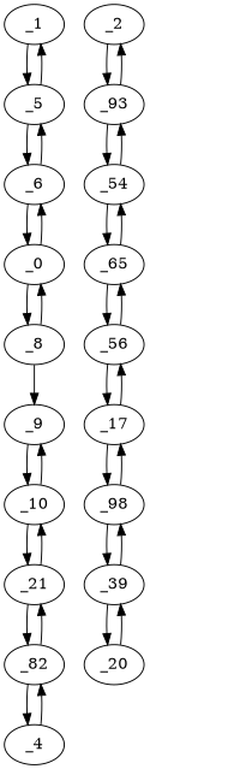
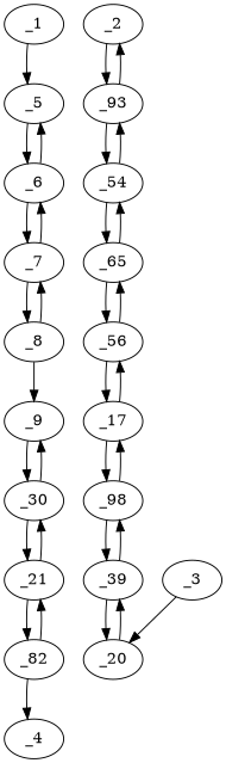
  digraph {
    node [x=36.000000 y=193.000000]
    edge [angle=0.876058 orient=0.768221]
    _1 [x=125.000000 y=101.000000]
    _5 [x=132.000000 y=115.000000]
    _6 [x=142.000000 y=127.000000]
-   _7 [x=148.000000 y=142.000000 label=_0]
+   _7 [x=148.000000 y=142.000000]
    _2 [x=111.000000 y=163.000000]
    n6 [label=_93 x=113.000000 y=147.000000]
    n7 [label=_54 x=110.000000 y=129.000000]
    n8 [label=_65 x=95.000000 y=128.000000]
    _20 [x=38.000000 y=175.000000]
+   _3
    n11 [label=_39 y=156.000000]
    n12 [label=_98 x=46.000000 y=144.000000]
    _4 [x=225.000000]
    n14 [label=_82 x=214.000000 y=183.000000]
    n15 [label=_21 x=193.000000 y=182.000000]
-   _10 [x=181.000000 y=173.000000]
+   _10 [x=181.000000 y=173.000000 label=_30]
    _8 [x=158.000000 y=153.000000]
    _9 [x=168.000000 y=165.000000]
    n19 [label=_56 x=78.000000 y=133.000000]
    _17 [x=59.000000 y=135.000000]
    _1 -> _5 [angle=1.107149 orient=0.894427]
-   _5 -> _1 [angle=-2.034444 orient=-0.894427]
    _5 -> _6
    _6 -> _5 [angle=-2.265535 orient=-0.768221]
    _6 -> _7 [angle=1.190290 orient=0.928477]
    _7 -> _6 [angle=-1.951303 orient=-0.928477]
    _7 -> _8 [angle=0.832981 orient=0.739940]
    _2 -> n6 [angle=-1.446441 orient=-0.992278]
    n6 -> _2 [angle=1.695151 orient=0.992278]
    n6 -> n7 [angle=-1.735945 orient=-0.986394]
    n7 -> n6 [angle=1.405648 orient=0.986394]
    n7 -> n8 [angle=-3.075024 orient=-0.066519]
    n8 -> n7 [angle=0.066568 orient=0.066519]
    n8 -> n19 [angle=2.855541 orient=0.282166]
    _20 -> n11 [angle=-1.675673 orient=-0.994505]
+   _3 -> _20 [angle=-1.460139 orient=-0.993884]
    n11 -> _20 [angle=1.465919 orient=0.994505]
    n11 -> n12 [angle=-0.876058 orient=-0.768221]
    n12 -> n11 [angle=2.265535]
    n12 -> _17 [angle=-0.605545 orient=-0.569210]
-   _4 -> n14 [angle=-2.403778 orient=-0.672673]
    n14 -> _4 [angle=0.737815 orient=0.672673]
    n14 -> n15 [angle=-3.094010 orient=-0.047565]
    n15 -> n14 [angle=0.047583 orient=0.047565]
    n15 -> _10 [angle=-2.498092 orient=-0.600000]
    _10 -> n15 [angle=0.643501 orient=0.600000]
    _10 -> _9 [angle=-2.589938 orient=-0.524097]
    _8 -> _7 [angle=-2.308611 orient=-0.739940]
    _8 -> _9
    _9 -> _10 [angle=0.551655 orient=0.524097]
    n19 -> n8 [angle=-0.286051 orient=-0.282166]
    n19 -> _17 [angle=3.036716 orient=0.104685]
    _17 -> n12 [angle=2.536048 orient=0.569210]
    _17 -> n19 [angle=-0.104877 orient=-0.104685]
  }
